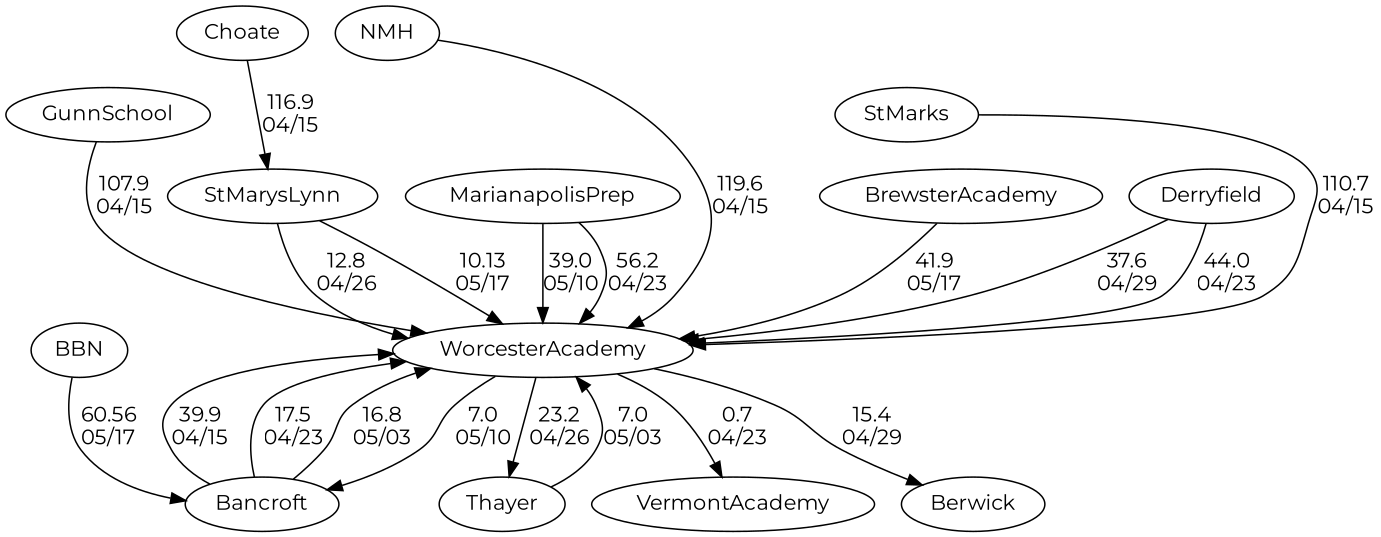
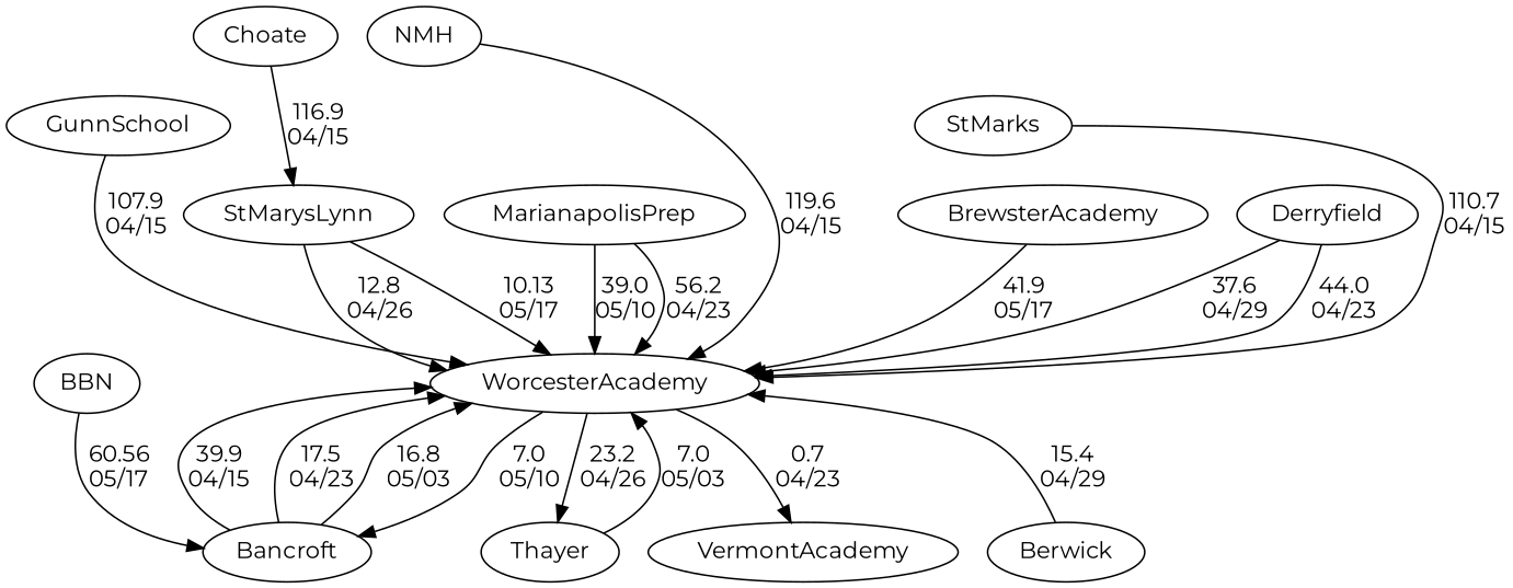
  digraph {
    fontname=Montserrat
    node [fontname=Montserrat]
    edge [fontname=Montserrat random=random weight=93]
    GunnSchool
    WorcesterAcademy
    Thayer
    Bancroft
    VermontAcademy
    Choate
    StMarysLynn
    MarianapolisPrep
    NMH
    BrewsterAcademy
    Berwick
    BBN
    Derryfield
    StMarks
    GunnSchool -> WorcesterAcademy [label="107.9\n04/15" weight=-7]
    WorcesterAcademy -> Thayer [label="23.2\n04/26" weight=77]
    WorcesterAcademy -> Bancroft [label="7.0\n05/10"]
    WorcesterAcademy -> VermontAcademy [label="0.7\n04/23" weight=100]
    Thayer -> WorcesterAcademy [label="7.0\n05/03"]
    Bancroft -> WorcesterAcademy [label="39.9\n04/15" weight=61]
    Bancroft -> WorcesterAcademy [label="17.5\n04/23" weight=83]
    Bancroft -> WorcesterAcademy [label="16.8\n05/03" weight=84]
    Choate -> StMarysLynn [label="116.9\n04/15" weight=-16]
    StMarysLynn -> WorcesterAcademy [label="12.8\n04/26" weight=88]
    StMarysLynn -> WorcesterAcademy [label="10.13\n05/17" weight=90]
    MarianapolisPrep -> WorcesterAcademy [label="39.0\n05/10" weight=61]
    MarianapolisPrep -> WorcesterAcademy [label="56.2\n04/23" weight=44]
    NMH -> WorcesterAcademy [label="119.6\n04/15" weight=-19]
    BrewsterAcademy -> WorcesterAcademy [label="41.9\n05/17" weight=59]
-   WorcesterAcademy -> Berwick [label="15.4\n04/29" weight=85]
+   Berwick -> WorcesterAcademy [label="15.4\n04/29" weight=85]
    BBN -> Bancroft [label="60.56\n05/17" weight=40]
    Derryfield -> WorcesterAcademy [label="37.6\n04/29" weight=63]
    Derryfield -> WorcesterAcademy [label="44.0\n04/23" weight=56]
    StMarks -> WorcesterAcademy [label="110.7\n04/15" weight=-10]
  }
